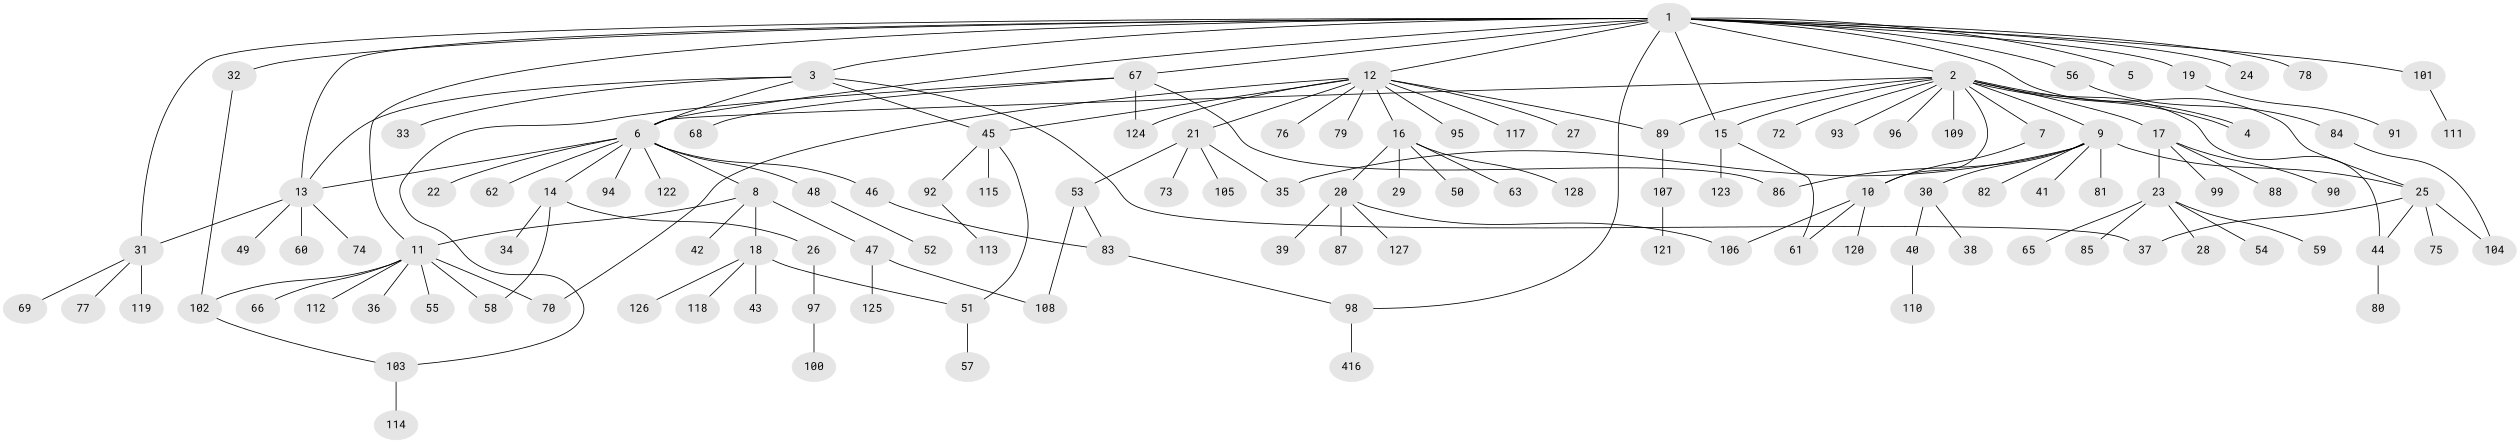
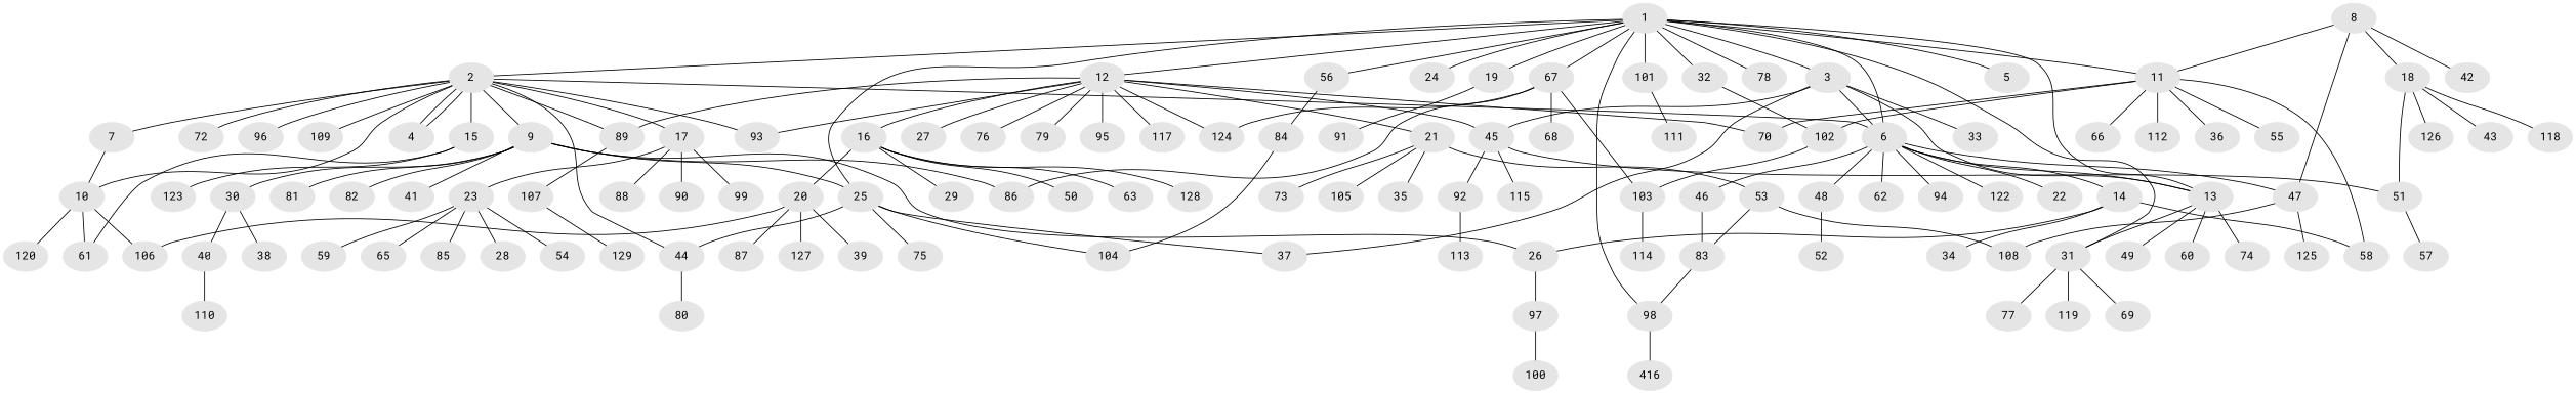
  graph {
    fontname="Roboto Mono"
    node [color=gray90 fontname="Roboto Mono" style=filled]
    edge [fontname="Roboto Mono"]
    1
    2
    3
    5
    6
    11
    12
    13
    15
    19
    24
    25
    31
    32
    56
    67
    78
    98
    101
    4
    7
    9
    10
    17
    44
    72
    89
    93
    96
    109
    33
    37
    45
    8
    14
    22
    46
    48
    62
    94
    122
    36
    55
    58
    66
    70
    102
    112
    16
    21
    27
    76
    79
    95
    117
    124
    49
    60
    74
    61
    123
    91
    75
    104
    69
    77
    119
    84
    86
    68
    103
    n72 [label=416]
    111
    26
    30
    41
    81
    82
    106
    120
    23
    88
    90
    99
    80
    107
    51
    92
    115
    18
    42
    47
    34
    83
    52
    43
    118
    126
    108
    125
    97
    38
    40
    20
    29
    50
    63
    128
    35
    53
    73
    105
    39
    87
    127
    28
    54
    59
    65
    85
    57
    100
    110
    113
    114
-   121
+   121 [label=129]
    1 -- 2
    1 -- 3
    1 -- 5
    1 -- 6
    1 -- 11
    1 -- 12
    1 -- 13
-   1 -- 15
    1 -- 19
    1 -- 24
    1 -- 25
    1 -- 31
    1 -- 32
    1 -- 56
    1 -- 67
    1 -- 78
    1 -- 98
    1 -- 101
    2 -- 6
    2 -- 15
    2 -- 4
    2 -- 4
    2 -- 7
    2 -- 9
    2 -- 10
    2 -- 17
    2 -- 44
    2 -- 72
    2 -- 89
    2 -- 93
    2 -- 96
    2 -- 109
    3 -- 6
    3 -- 13
    3 -- 33
    3 -- 37
    3 -- 45
    6 -- 13
-   6 -- 8
+   6 -- 47
    6 -- 14
    6 -- 22
    6 -- 46
    6 -- 48
    6 -- 62
    6 -- 94
    6 -- 122
    11 -- 36
    11 -- 55
    11 -- 58
    11 -- 66
    11 -- 70
    11 -- 102
    11 -- 112
    12 -- 89
+   12 -- 93
    12 -- 45
    12 -- 70
    12 -- 16
    12 -- 21
    12 -- 27
    12 -- 76
    12 -- 79
    12 -- 95
    12 -- 117
    12 -- 124
    13 -- 31
    13 -- 49
    13 -- 60
    13 -- 74
    15 -- 61
    15 -- 123
    19 -- 91
    25 -- 44
    25 -- 37
    25 -- 75
    25 -- 104
    31 -- 69
    31 -- 77
    31 -- 119
    32 -- 102
    56 -- 84
    67 -- 124
    67 -- 86
    67 -- 68
    67 -- 103
    98 -- n72
    101 -- 111
    7 -- 10
    9 -- 25
    9 -- 86
-   9 -- 35
+   9 -- 26
    9 -- 30
    9 -- 41
    9 -- 81
    9 -- 82
    10 -- 61
    10 -- 106
    10 -- 120
    17 -- 23
    17 -- 88
    17 -- 90
    17 -- 99
    44 -- 80
    89 -- 107
    45 -- 51
    45 -- 92
    45 -- 115
    8 -- 11
    8 -- 18
    8 -- 42
    8 -- 47
    14 -- 58
    14 -- 26
    14 -- 34
    46 -- 83
    48 -- 52
    102 -- 103
    16 -- 20
    16 -- 29
    16 -- 50
    16 -- 63
    16 -- 128
    21 -- 35
    21 -- 53
    21 -- 73
    21 -- 105
    84 -- 104
    103 -- 114
    26 -- 97
    30 -- 38
    30 -- 40
    23 -- 28
    23 -- 54
    23 -- 59
    23 -- 65
    23 -- 85
    107 -- 121
    51 -- 57
    92 -- 113
    18 -- 51
    18 -- 43
    18 -- 118
    18 -- 126
    47 -- 108
    47 -- 125
    83 -- 98
    97 -- 100
    40 -- 110
    20 -- 106
    20 -- 39
    20 -- 87
    20 -- 127
    53 -- 83
    53 -- 108
  }
